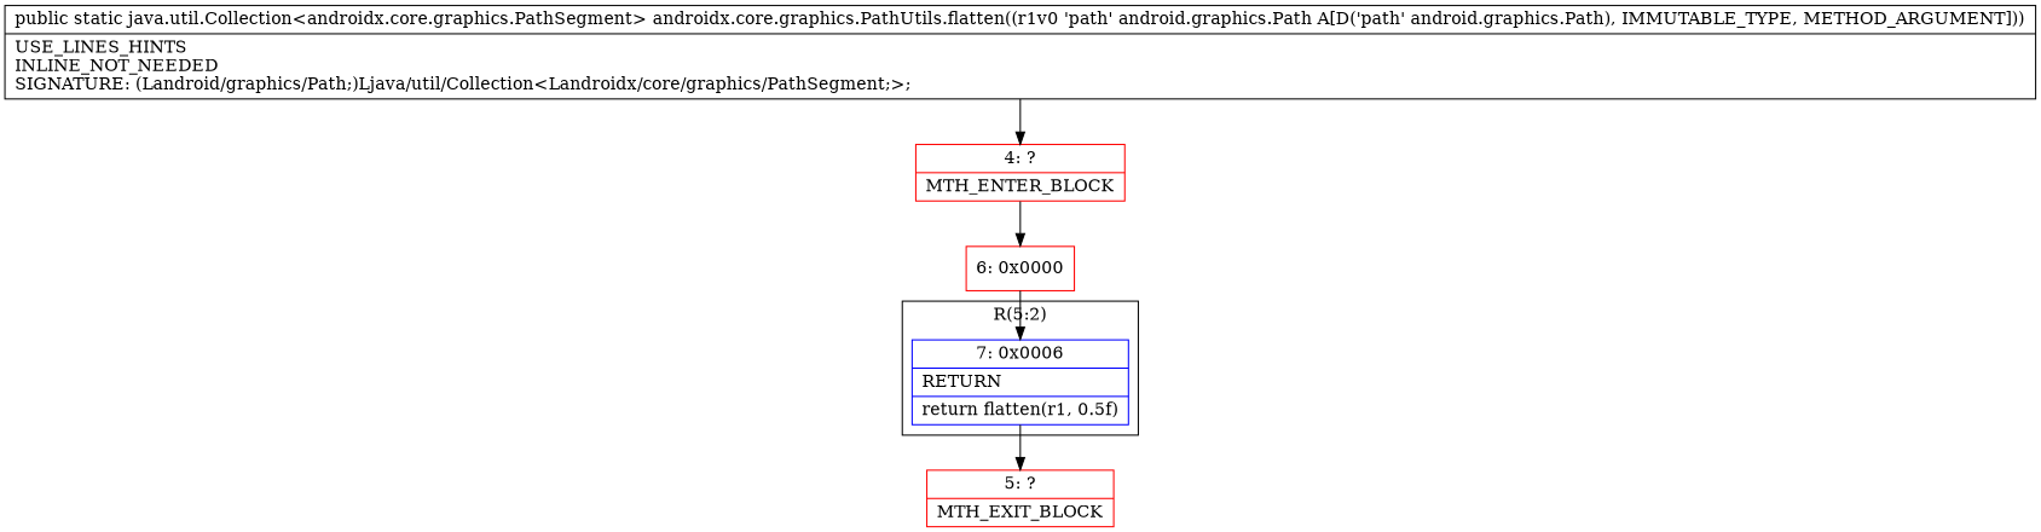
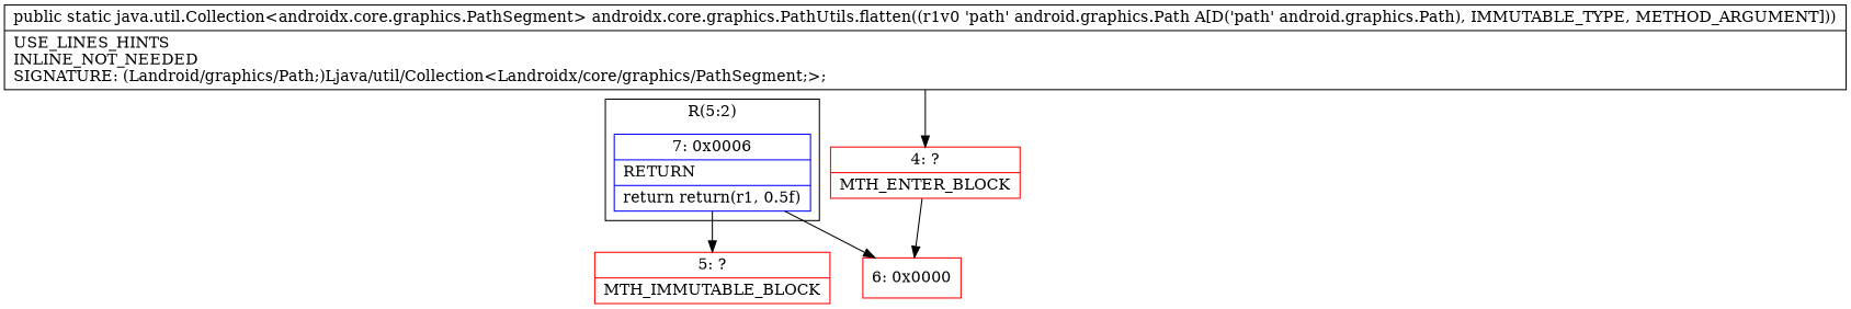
  digraph {
    node [color=red shape=record]
-   n1 [color=blue label="{7\:\ 0x0006|RETURN\l|return flatten(r1, 0.5f)\l}"]
-   n2 [label="{5\:\ ?|MTH_EXIT_BLOCK\l}"]
+   n1 [color=blue label="{7\:\ 0x0006|RETURN\l|return return(r1, 0.5f)\l}"]
+   n2 [label="{5\:\ ?|MTH_IMMUTABLE_BLOCK\l}"]
    n3 [label="{4\:\ ?|MTH_ENTER_BLOCK\l}"]
    n4 [label="{6\:\ 0x0000}"]
    n5 [label="{public static java.util.Collection\<androidx.core.graphics.PathSegment\> androidx.core.graphics.PathUtils.flatten((r1v0 'path' android.graphics.Path A[D('path' android.graphics.Path), IMMUTABLE_TYPE, METHOD_ARGUMENT]))  | USE_LINES_HINTS\lINLINE_NOT_NEEDED\lSIGNATURE: (Landroid\/graphics\/Path;)Ljava\/util\/Collection\<Landroidx\/core\/graphics\/PathSegment;\>;\l}" color=""]
    subgraph cluster_1 {
      label="R(5:2)"
      n1
    }
    n1 -> n2
    n3 -> n4
-   n4 -> n1
+   n1 -> n4
    n5 -> n3
  }
